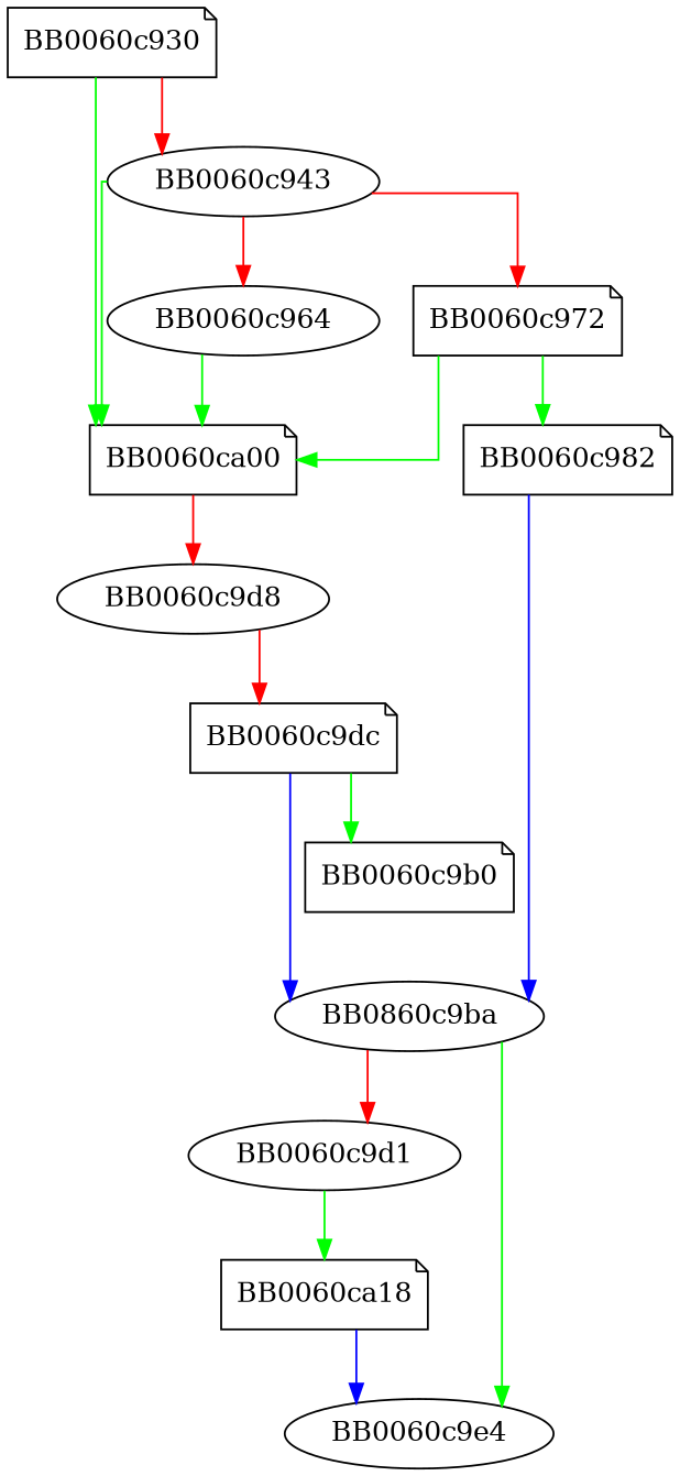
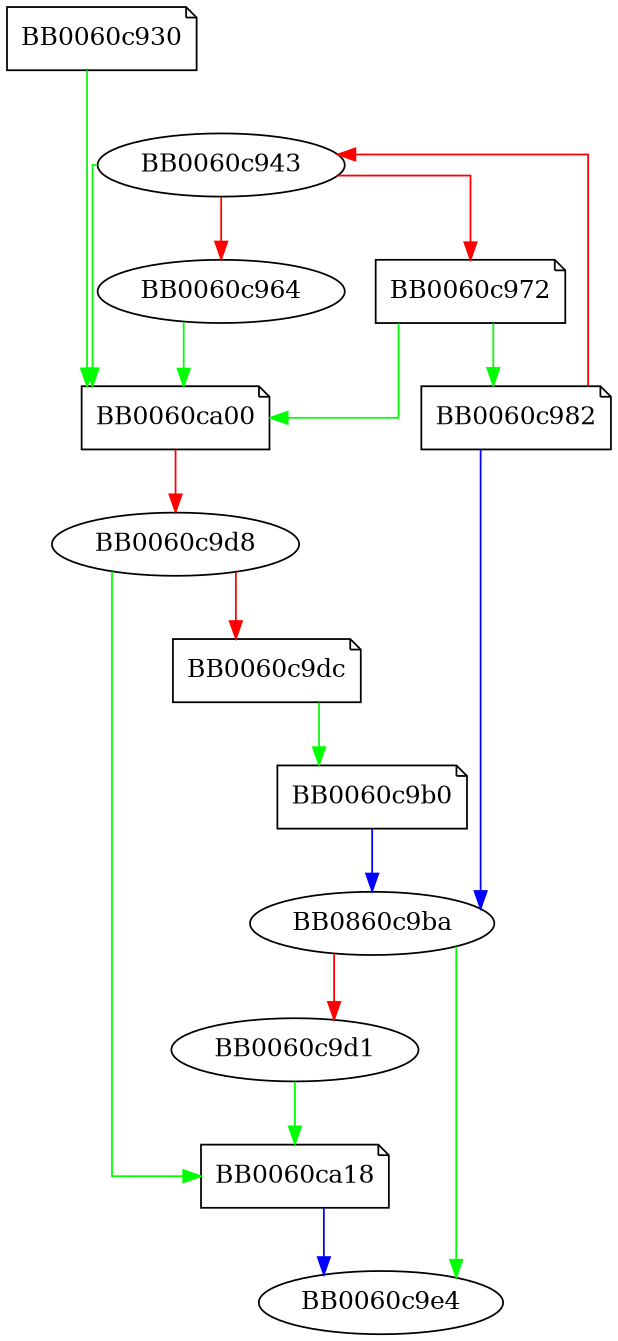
  digraph {
    splines=ortho
    node [shape=note]
    edge [color=green]
    BB0060c930
    BB0060ca00
    BB0060c943 [shape=ellipse]
    BB0060c9d8 [shape=ellipse]
    BB0060c964 [shape=ellipse]
    BB0060c972
    BB0060c982
    n8 [label=BB0860c9ba shape=ellipse]
    BB0060c9e4 [shape=ellipse]
    BB0060c9d1 [shape=ellipse]
    BB0060ca18
    BB0060c9b0
    BB0060c9dc
    BB0060c930 -> BB0060ca00
-   BB0060c930 -> BB0060c943 [color=red]
+   BB0060c982 -> BB0060c943 [color=red]
    BB0060ca00 -> BB0060c9d8 [color=red]
    BB0060c943 -> BB0060ca00
    BB0060c943 -> BB0060c964 [color=red]
    BB0060c943 -> BB0060c972 [color=red]
+   BB0060c9d8 -> BB0060ca18
    BB0060c9d8 -> BB0060c9dc [color=red]
    BB0060c964 -> BB0060ca00
    BB0060c972 -> BB0060ca00
    BB0060c972 -> BB0060c982
    BB0060c982 -> n8 [color=blue]
    n8 -> BB0060c9e4
    n8 -> BB0060c9d1 [color=red]
    BB0060c9d1 -> BB0060ca18
    BB0060ca18 -> BB0060c9e4 [color=blue]
-   BB0060c9dc -> n8 [color=blue]
+   BB0060c9b0 -> n8 [color=blue]
    BB0060c9dc -> BB0060c9b0
  }
